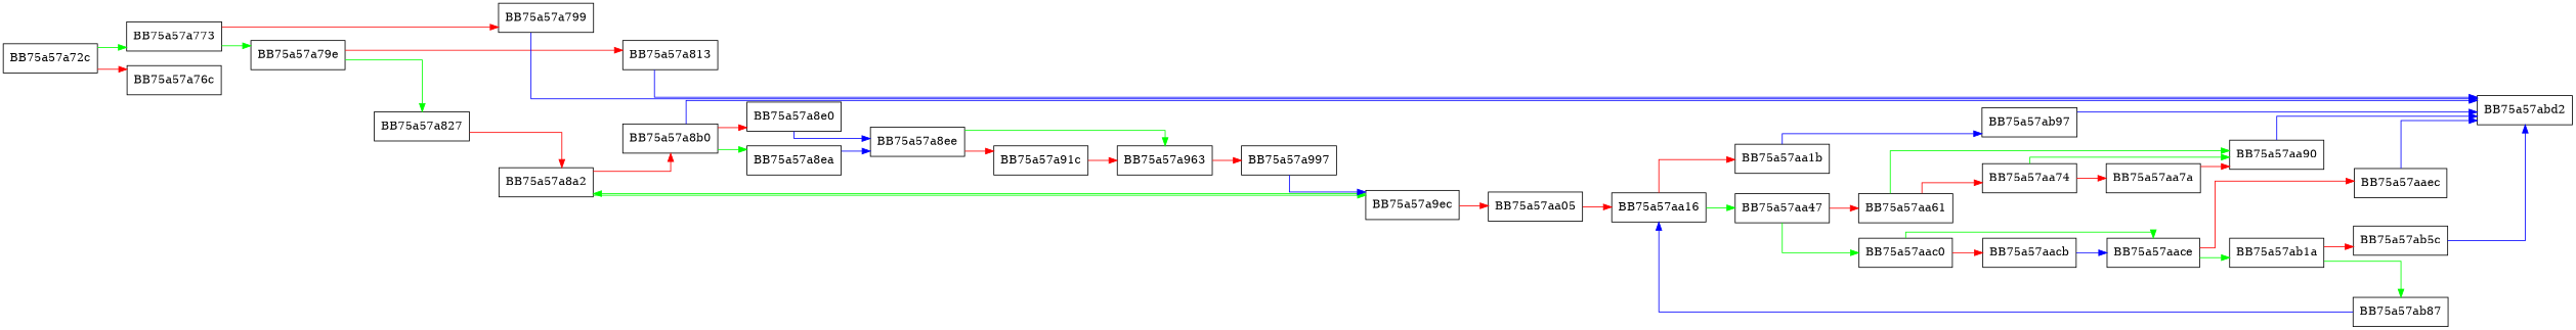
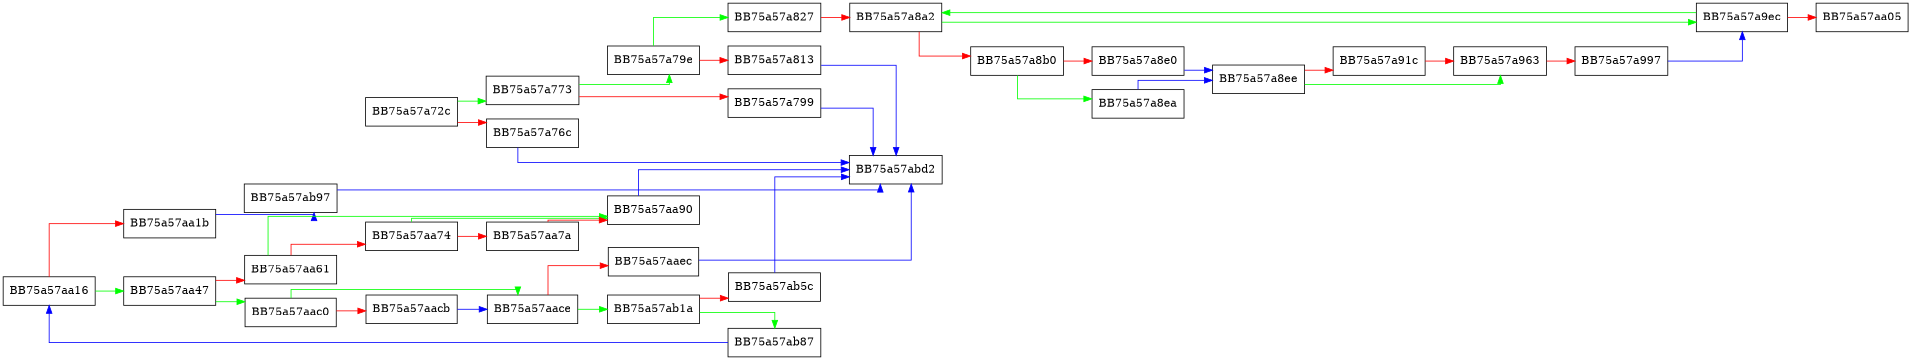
  digraph {
    rankdir=LR
    splines=ortho
    node [shape=box]
    edge [color=red]
    BB75a57a72c
    BB75a57a773
    BB75a57a76c
    BB75a57a79e
    BB75a57a799
    BB75a57abd2
    BB75a57a827
    BB75a57a813
    BB75a57a8a2
    BB75a57a9ec
    BB75a57a8b0
    BB75a57aa05
    BB75a57a8ea
    BB75a57a8e0
    BB75a57aa16
    BB75a57a8ee
    BB75a57a963
    BB75a57a91c
    BB75a57a997
    BB75a57aa47
    BB75a57aa1b
    BB75a57aac0
    BB75a57aa61
    BB75a57ab97
    BB75a57aace
    BB75a57aacb
    BB75a57aa90
    BB75a57aa74
    BB75a57ab1a
    BB75a57aaec
    BB75a57aa7a
    BB75a57ab87
    BB75a57ab5c
    BB75a57a72c -> BB75a57a773 [color=green]
    BB75a57a72c -> BB75a57a76c
    BB75a57a773 -> BB75a57a79e [color=green]
    BB75a57a773 -> BB75a57a799
-   BB75a57a8b0 -> BB75a57abd2 [color=blue]
+   BB75a57a76c -> BB75a57abd2 [color=blue]
    BB75a57a79e -> BB75a57a827 [color=green]
    BB75a57a79e -> BB75a57a813
    BB75a57a799 -> BB75a57abd2 [color=blue]
    BB75a57a827 -> BB75a57a8a2
    BB75a57a813 -> BB75a57abd2 [color=blue]
    BB75a57a8a2 -> BB75a57a9ec [color=green]
    BB75a57a8a2 -> BB75a57a8b0
    BB75a57a9ec -> BB75a57a8a2 [color=green]
    BB75a57a9ec -> BB75a57aa05
    BB75a57a8b0 -> BB75a57a8ea [color=green]
    BB75a57a8b0 -> BB75a57a8e0
-   BB75a57aa05 -> BB75a57aa16
    BB75a57a8ea -> BB75a57a8ee [color=blue]
    BB75a57a8e0 -> BB75a57a8ee [color=blue]
    BB75a57aa16 -> BB75a57aa47 [color=green]
    BB75a57aa16 -> BB75a57aa1b
    BB75a57a8ee -> BB75a57a963 [color=green]
    BB75a57a8ee -> BB75a57a91c
    BB75a57a963 -> BB75a57a997
    BB75a57a91c -> BB75a57a963
    BB75a57a997 -> BB75a57a9ec [color=blue]
    BB75a57aa47 -> BB75a57aac0 [color=green]
    BB75a57aa47 -> BB75a57aa61
    BB75a57aa1b -> BB75a57ab97 [color=blue]
    BB75a57aac0 -> BB75a57aace [color=green]
    BB75a57aac0 -> BB75a57aacb
    BB75a57aa61 -> BB75a57aa90 [color=green]
    BB75a57aa61 -> BB75a57aa74
    BB75a57ab97 -> BB75a57abd2 [color=blue]
    BB75a57aace -> BB75a57ab1a [color=green]
    BB75a57aace -> BB75a57aaec
    BB75a57aacb -> BB75a57aace [color=blue]
    BB75a57aa90 -> BB75a57abd2 [color=blue]
    BB75a57aa74 -> BB75a57aa90 [color=green]
    BB75a57aa74 -> BB75a57aa7a
    BB75a57ab1a -> BB75a57ab87 [color=green]
    BB75a57ab1a -> BB75a57ab5c
    BB75a57aaec -> BB75a57abd2 [color=blue]
    BB75a57aa7a -> BB75a57aa90
    BB75a57ab87 -> BB75a57aa16 [color=blue]
    BB75a57ab5c -> BB75a57abd2 [color=blue]
  }
